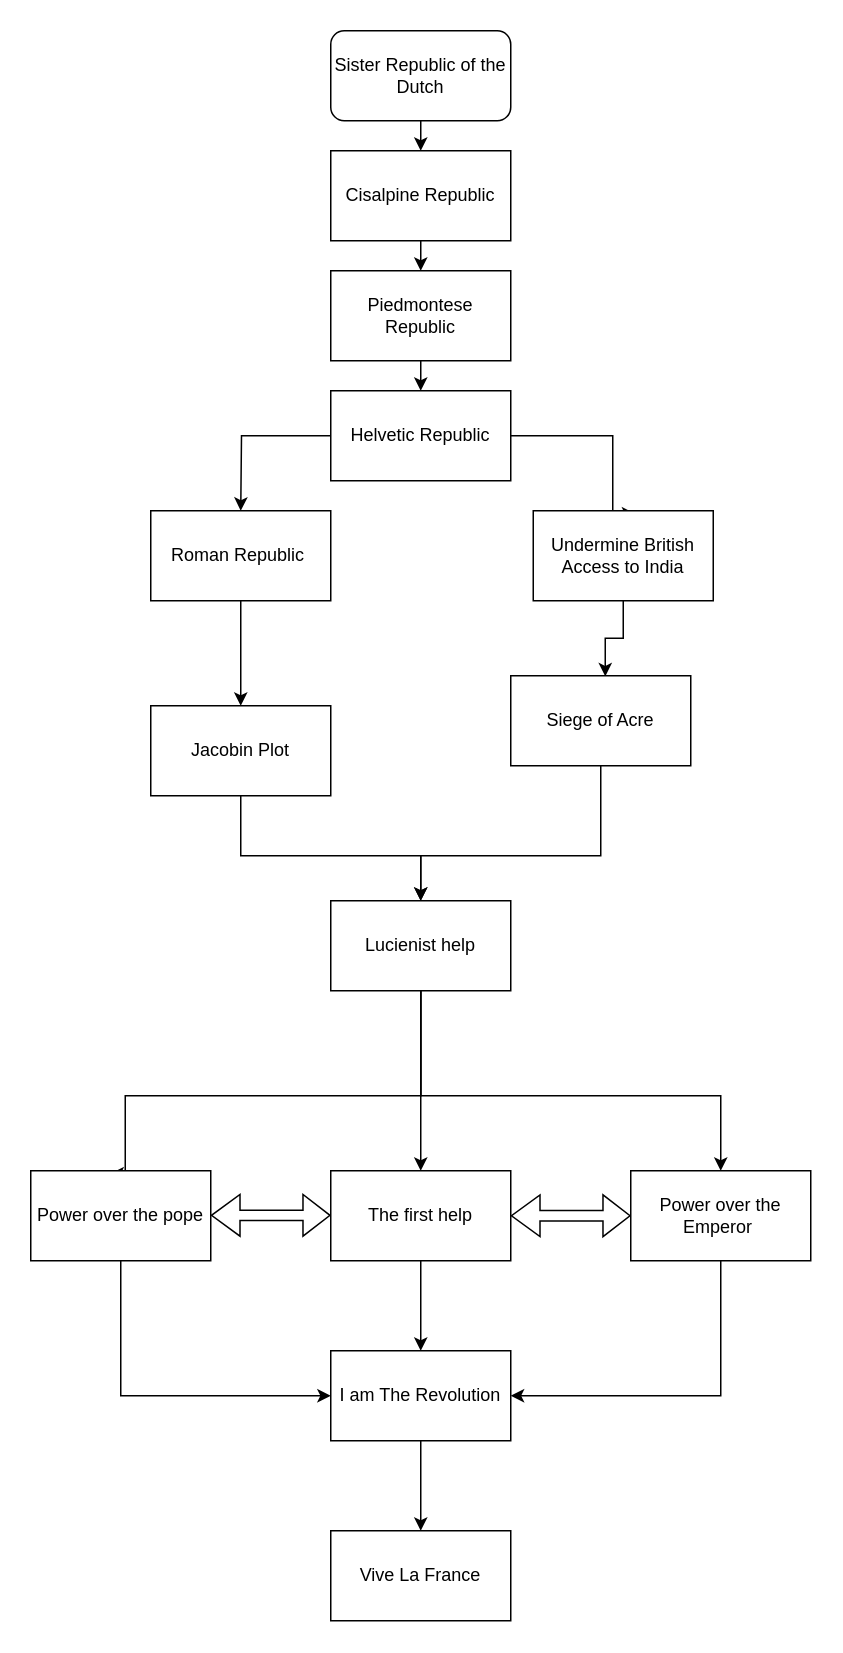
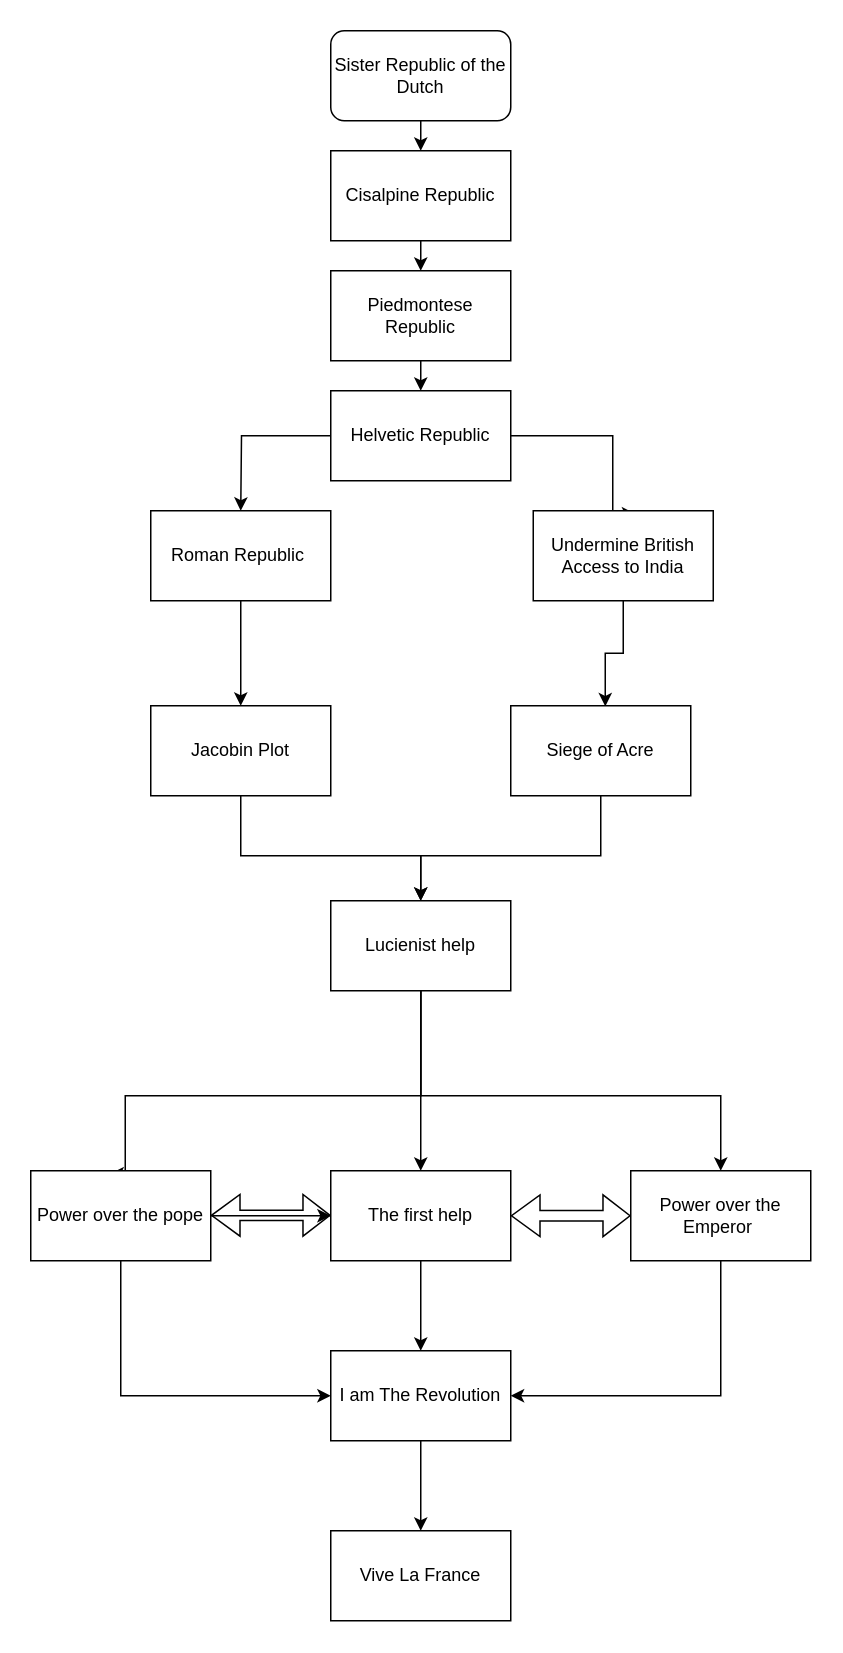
  <mxCell id="0" />
  <mxCell id="1" parent="0" />
  <mxCell id="2" style="edgeStyle=orthogonalEdgeStyle;rounded=0;orthogonalLoop=1;jettySize=auto;html=1;" parent="1" source="3" edge="1"><mxGeometry relative="1" as="geometry"><mxPoint x="280" y="100" as="targetPoint" /></mxGeometry></mxCell>
  <mxCell id="3" value="Sister Republic of the Dutch" style="whiteSpace=wrap;html=1;rounded=1;" parent="1" vertex="1"><mxGeometry x="220" y="20" width="120" height="60" as="geometry" /></mxCell>
  <mxCell id="4" style="edgeStyle=orthogonalEdgeStyle;rounded=0;orthogonalLoop=1;jettySize=auto;html=1;" parent="1" source="5" edge="1"><mxGeometry relative="1" as="geometry"><mxPoint x="280" y="180" as="targetPoint" /></mxGeometry></mxCell>
  <mxCell id="5" value="Cisalpine Republic" style="rounded=0;whiteSpace=wrap;html=1;" parent="1" vertex="1"><mxGeometry x="220" y="100" width="120" height="60" as="geometry" /></mxCell>
  <mxCell id="6" style="edgeStyle=orthogonalEdgeStyle;rounded=0;orthogonalLoop=1;jettySize=auto;html=1;" parent="1" source="7" edge="1"><mxGeometry relative="1" as="geometry"><mxPoint x="280" y="260" as="targetPoint" /></mxGeometry></mxCell>
  <mxCell id="7" value="Piedmontese Republic" style="rounded=0;whiteSpace=wrap;html=1;" parent="1" vertex="1"><mxGeometry x="220" y="180" width="120" height="60" as="geometry" /></mxCell>
  <mxCell id="8" style="edgeStyle=orthogonalEdgeStyle;rounded=0;orthogonalLoop=1;jettySize=auto;html=1;" parent="1" source="10" edge="1"><mxGeometry relative="1" as="geometry"><mxPoint x="160" y="340" as="targetPoint" /></mxGeometry></mxCell>
  <mxCell id="9" style="edgeStyle=orthogonalEdgeStyle;rounded=0;orthogonalLoop=1;jettySize=auto;html=1;entryX=0.567;entryY=0.033;entryDx=0;entryDy=0;entryPerimeter=0;" parent="1" source="10" target="14" edge="1"><mxGeometry relative="1" as="geometry"><Array as="points"><mxPoint x="408" y="290" /></Array></mxGeometry></mxCell>
  <mxCell id="10" value="Helvetic Republic" style="rounded=0;whiteSpace=wrap;html=1;" parent="1" vertex="1"><mxGeometry x="220" y="260" width="120" height="60" as="geometry" /></mxCell>
  <mxCell id="11" style="edgeStyle=orthogonalEdgeStyle;rounded=0;orthogonalLoop=1;jettySize=auto;html=1;" parent="1" source="12" target="18" edge="1"><mxGeometry relative="1" as="geometry" /></mxCell>
  <mxCell id="12" value="Roman Republic&amp;nbsp;" style="rounded=0;whiteSpace=wrap;html=1;" parent="1" vertex="1"><mxGeometry x="100" y="340" width="120" height="60" as="geometry" /></mxCell>
  <mxCell id="13" style="edgeStyle=orthogonalEdgeStyle;rounded=0;orthogonalLoop=1;jettySize=auto;html=1;entryX=0.525;entryY=0.007;entryDx=0;entryDy=0;entryPerimeter=0;" parent="1" source="14" target="16" edge="1"><mxGeometry relative="1" as="geometry" /></mxCell>
  <mxCell id="14" value="Undermine British Access to India" style="rounded=0;whiteSpace=wrap;html=1;" parent="1" vertex="1"><mxGeometry x="355" y="340" width="120" height="60" as="geometry" /></mxCell>
  <mxCell id="15" style="edgeStyle=orthogonalEdgeStyle;rounded=0;orthogonalLoop=1;jettySize=auto;html=1;" parent="1" source="16" target="22" edge="1"><mxGeometry relative="1" as="geometry"><Array as="points"><mxPoint x="400" y="570" /><mxPoint x="280" y="570" /></Array></mxGeometry></mxCell>
- <mxCell id="16" value="Siege of Acre" style="rounded=0;whiteSpace=wrap;html=1;" parent="1" vertex="1"><mxGeometry x="340" y="450" width="120" height="60" as="geometry" /></mxCell>
+ <mxCell id="16" value="Siege of Acre" style="rounded=0;whiteSpace=wrap;html=1;" parent="1" vertex="1"><mxGeometry x="340" y="470" width="120" height="60" as="geometry" /></mxCell>
  <mxCell id="17" style="edgeStyle=orthogonalEdgeStyle;rounded=0;orthogonalLoop=1;jettySize=auto;html=1;" parent="1" source="18" edge="1"><mxGeometry relative="1" as="geometry"><mxPoint x="280" y="600" as="targetPoint" /><Array as="points"><mxPoint x="160" y="570" /><mxPoint x="280" y="570" /></Array></mxGeometry></mxCell>
  <mxCell id="18" value="Jacobin Plot" style="rounded=0;whiteSpace=wrap;html=1;" parent="1" vertex="1"><mxGeometry x="100" y="470" width="120" height="60" as="geometry" /></mxCell>
  <mxCell id="19" style="edgeStyle=orthogonalEdgeStyle;rounded=0;orthogonalLoop=1;jettySize=auto;html=1;entryX=0.5;entryY=0;entryDx=0;entryDy=0;" parent="1" source="22" target="24" edge="1"><mxGeometry relative="1" as="geometry" /></mxCell>
  <mxCell id="20" style="edgeStyle=orthogonalEdgeStyle;rounded=0;orthogonalLoop=1;jettySize=auto;html=1;" parent="1" source="22" edge="1"><mxGeometry relative="1" as="geometry"><mxPoint x="480" y="780" as="targetPoint" /><Array as="points"><mxPoint x="280" y="730" /><mxPoint x="480" y="730" /></Array></mxGeometry></mxCell>
  <mxCell id="21" style="edgeStyle=orthogonalEdgeStyle;rounded=0;orthogonalLoop=1;jettySize=auto;html=1;entryX=0.442;entryY=0.033;entryDx=0;entryDy=0;entryPerimeter=0;" parent="1" source="22" target="29" edge="1"><mxGeometry relative="1" as="geometry"><Array as="points"><mxPoint x="280" y="730" /><mxPoint x="83" y="730" /></Array></mxGeometry></mxCell>
  <mxCell id="22" value="Lucienist help" style="rounded=0;whiteSpace=wrap;html=1;" parent="1" vertex="1"><mxGeometry x="220" y="600" width="120" height="60" as="geometry" /></mxCell>
  <mxCell id="23" style="edgeStyle=orthogonalEdgeStyle;rounded=0;orthogonalLoop=1;jettySize=auto;html=1;" parent="1" source="24" edge="1"><mxGeometry relative="1" as="geometry"><mxPoint x="280" y="900" as="targetPoint" /></mxGeometry></mxCell>
  <mxCell id="24" value="The first help" style="rounded=0;whiteSpace=wrap;html=1;" parent="1" vertex="1"><mxGeometry x="220" y="780" width="120" height="60" as="geometry" /></mxCell>
  <mxCell id="25" style="edgeStyle=orthogonalEdgeStyle;rounded=0;orthogonalLoop=1;jettySize=auto;html=1;entryX=1;entryY=0.5;entryDx=0;entryDy=0;" parent="1" source="26" target="31" edge="1"><mxGeometry relative="1" as="geometry"><Array as="points"><mxPoint x="480" y="930" /></Array></mxGeometry></mxCell>
  <mxCell id="26" value="Power over the Emperor&amp;nbsp;" style="rounded=0;whiteSpace=wrap;html=1;" parent="1" vertex="1"><mxGeometry x="420" y="780" width="120" height="60" as="geometry" /></mxCell>
  <mxCell id="27" style="edgeStyle=orthogonalEdgeStyle;rounded=0;orthogonalLoop=1;jettySize=auto;html=1;entryX=0;entryY=0.5;entryDx=0;entryDy=0;" parent="1" source="29" target="31" edge="1"><mxGeometry relative="1" as="geometry"><Array as="points"><mxPoint x="80" y="930" /></Array></mxGeometry></mxCell>
+ <mxCell id="28" value="" style="edgeStyle=orthogonalEdgeStyle;rounded=0;orthogonalLoop=1;jettySize=auto;html=1;" parent="1" source="29" target="24" edge="1"><mxGeometry relative="1" as="geometry" /></mxCell>
  <mxCell id="29" value="Power over the pope" style="rounded=0;whiteSpace=wrap;html=1;" parent="1" vertex="1"><mxGeometry x="20" y="780" width="120" height="60" as="geometry" /></mxCell>
  <mxCell id="30" style="edgeStyle=orthogonalEdgeStyle;rounded=0;orthogonalLoop=1;jettySize=auto;html=1;" parent="1" source="31" edge="1"><mxGeometry relative="1" as="geometry"><mxPoint x="280" y="1020" as="targetPoint" /></mxGeometry></mxCell>
  <mxCell id="31" value="I am The Revolution" style="rounded=0;whiteSpace=wrap;html=1;" parent="1" vertex="1"><mxGeometry x="220" y="900" width="120" height="60" as="geometry" /></mxCell>
  <mxCell id="32" value="Vive La France" style="rounded=0;whiteSpace=wrap;html=1;" parent="1" vertex="1"><mxGeometry x="220" y="1020" width="120" height="60" as="geometry" /></mxCell>
  <mxCell id="33" value="" style="shape=flexArrow;endArrow=classic;startArrow=classic;html=1;rounded=0;width=6.857;endSize=5.669;" parent="1" edge="1"><mxGeometry width="100" height="100" relative="1" as="geometry"><mxPoint x="340" y="810" as="sourcePoint" /><mxPoint x="420" y="810" as="targetPoint" /></mxGeometry></mxCell>
  <mxCell id="34" value="" style="shape=flexArrow;endArrow=classic;startArrow=classic;html=1;rounded=0;width=6.857;endSize=5.669;exitX=1;exitY=0.495;exitDx=0;exitDy=0;exitPerimeter=0;" parent="1" source="29" edge="1"><mxGeometry width="100" height="100" relative="1" as="geometry"><mxPoint x="150" y="810" as="sourcePoint" /><mxPoint x="220" y="809.71" as="targetPoint" /></mxGeometry></mxCell>
